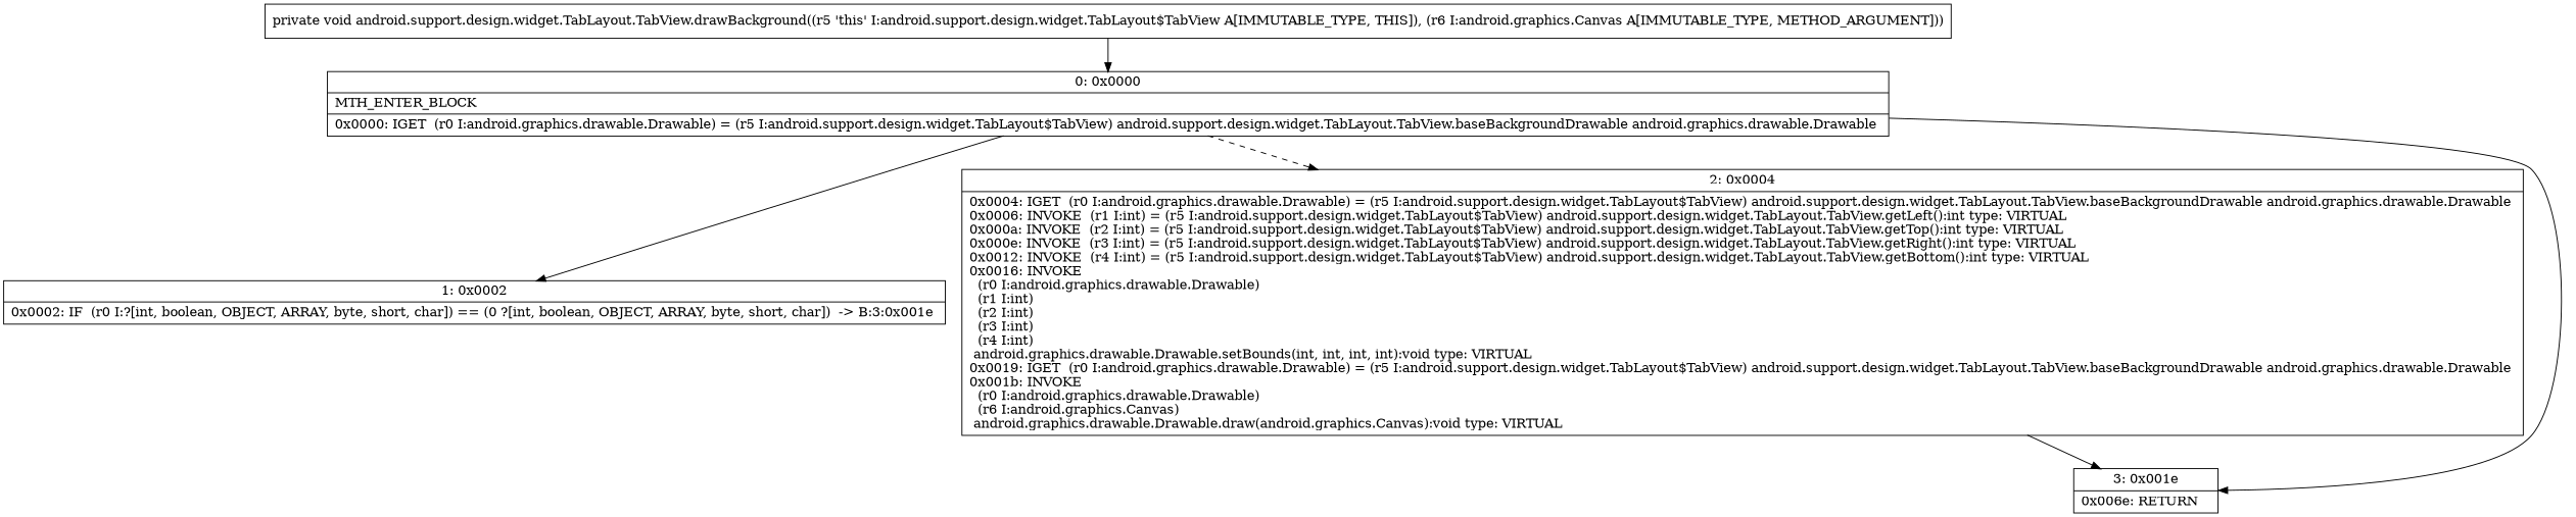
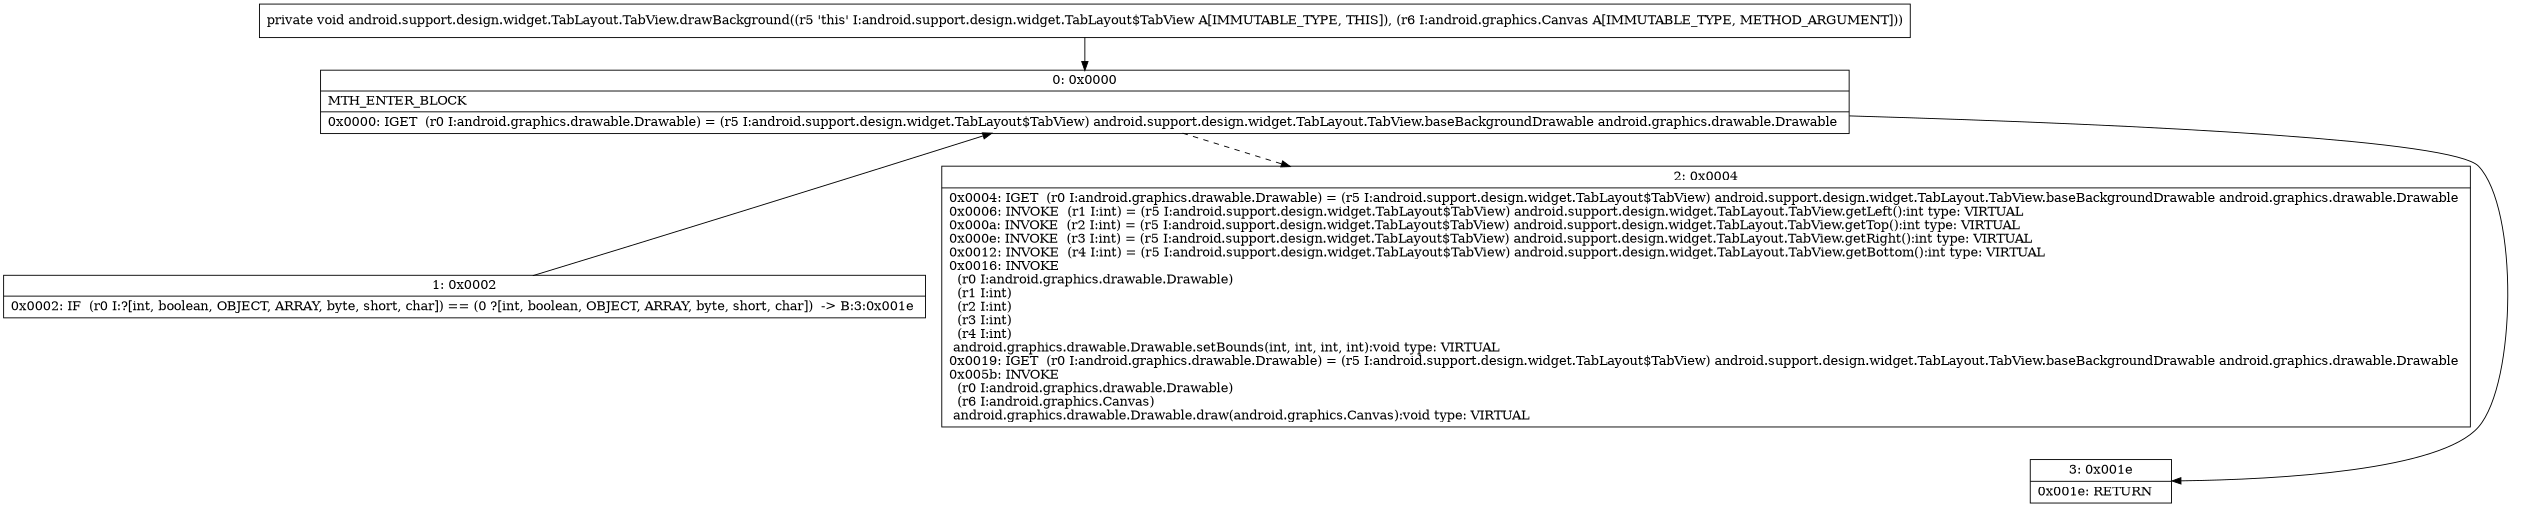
  digraph {
    node [shape=record]
    n1 [label="{0\:\ 0x0000|MTH_ENTER_BLOCK\l|0x0000: IGET  (r0 I:android.graphics.drawable.Drawable) = (r5 I:android.support.design.widget.TabLayout$TabView) android.support.design.widget.TabLayout.TabView.baseBackgroundDrawable android.graphics.drawable.Drawable \l}"]
    n2 [label="{1\:\ 0x0002|0x0002: IF  (r0 I:?[int, boolean, OBJECT, ARRAY, byte, short, char]) == (0 ?[int, boolean, OBJECT, ARRAY, byte, short, char])  \-\> B:3:0x001e \l}"]
-   n3 [label="{2\:\ 0x0004|0x0004: IGET  (r0 I:android.graphics.drawable.Drawable) = (r5 I:android.support.design.widget.TabLayout$TabView) android.support.design.widget.TabLayout.TabView.baseBackgroundDrawable android.graphics.drawable.Drawable \l0x0006: INVOKE  (r1 I:int) = (r5 I:android.support.design.widget.TabLayout$TabView) android.support.design.widget.TabLayout.TabView.getLeft():int type: VIRTUAL \l0x000a: INVOKE  (r2 I:int) = (r5 I:android.support.design.widget.TabLayout$TabView) android.support.design.widget.TabLayout.TabView.getTop():int type: VIRTUAL \l0x000e: INVOKE  (r3 I:int) = (r5 I:android.support.design.widget.TabLayout$TabView) android.support.design.widget.TabLayout.TabView.getRight():int type: VIRTUAL \l0x0012: INVOKE  (r4 I:int) = (r5 I:android.support.design.widget.TabLayout$TabView) android.support.design.widget.TabLayout.TabView.getBottom():int type: VIRTUAL \l0x0016: INVOKE  \l  (r0 I:android.graphics.drawable.Drawable)\l  (r1 I:int)\l  (r2 I:int)\l  (r3 I:int)\l  (r4 I:int)\l android.graphics.drawable.Drawable.setBounds(int, int, int, int):void type: VIRTUAL \l0x0019: IGET  (r0 I:android.graphics.drawable.Drawable) = (r5 I:android.support.design.widget.TabLayout$TabView) android.support.design.widget.TabLayout.TabView.baseBackgroundDrawable android.graphics.drawable.Drawable \l0x001b: INVOKE  \l  (r0 I:android.graphics.drawable.Drawable)\l  (r6 I:android.graphics.Canvas)\l android.graphics.drawable.Drawable.draw(android.graphics.Canvas):void type: VIRTUAL \l}"]
-   n4 [label="{3\:\ 0x001e|0x006e: RETURN   \l}"]
+   n3 [label="{2\:\ 0x0004|0x0004: IGET  (r0 I:android.graphics.drawable.Drawable) = (r5 I:android.support.design.widget.TabLayout$TabView) android.support.design.widget.TabLayout.TabView.baseBackgroundDrawable android.graphics.drawable.Drawable \l0x0006: INVOKE  (r1 I:int) = (r5 I:android.support.design.widget.TabLayout$TabView) android.support.design.widget.TabLayout.TabView.getLeft():int type: VIRTUAL \l0x000a: INVOKE  (r2 I:int) = (r5 I:android.support.design.widget.TabLayout$TabView) android.support.design.widget.TabLayout.TabView.getTop():int type: VIRTUAL \l0x000e: INVOKE  (r3 I:int) = (r5 I:android.support.design.widget.TabLayout$TabView) android.support.design.widget.TabLayout.TabView.getRight():int type: VIRTUAL \l0x0012: INVOKE  (r4 I:int) = (r5 I:android.support.design.widget.TabLayout$TabView) android.support.design.widget.TabLayout.TabView.getBottom():int type: VIRTUAL \l0x0016: INVOKE  \l  (r0 I:android.graphics.drawable.Drawable)\l  (r1 I:int)\l  (r2 I:int)\l  (r3 I:int)\l  (r4 I:int)\l android.graphics.drawable.Drawable.setBounds(int, int, int, int):void type: VIRTUAL \l0x0019: IGET  (r0 I:android.graphics.drawable.Drawable) = (r5 I:android.support.design.widget.TabLayout$TabView) android.support.design.widget.TabLayout.TabView.baseBackgroundDrawable android.graphics.drawable.Drawable \l0x005b: INVOKE  \l  (r0 I:android.graphics.drawable.Drawable)\l  (r6 I:android.graphics.Canvas)\l android.graphics.drawable.Drawable.draw(android.graphics.Canvas):void type: VIRTUAL \l}"]
+   n4 [label="{3\:\ 0x001e|0x001e: RETURN   \l}"]
    n5 [label="{private void android.support.design.widget.TabLayout.TabView.drawBackground((r5 'this' I:android.support.design.widget.TabLayout$TabView A[IMMUTABLE_TYPE, THIS]), (r6 I:android.graphics.Canvas A[IMMUTABLE_TYPE, METHOD_ARGUMENT])) }"]
-   n1 -> n2
+   n2 -> n1
    n1 -> n3 [style=dashed]
    n1 -> n4
-   n3 -> n4
    n5 -> n1
  }
